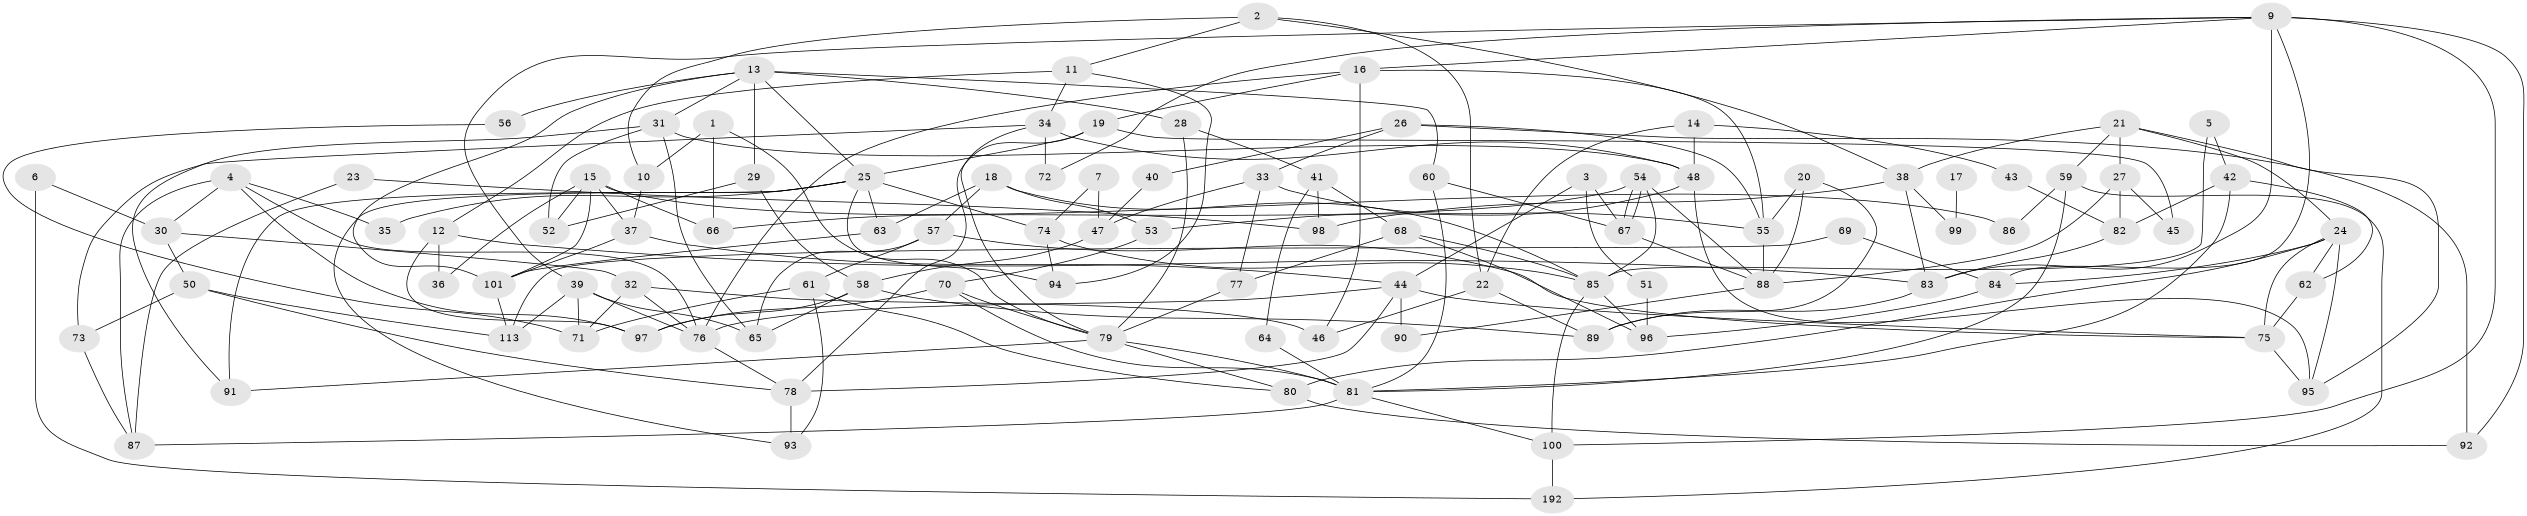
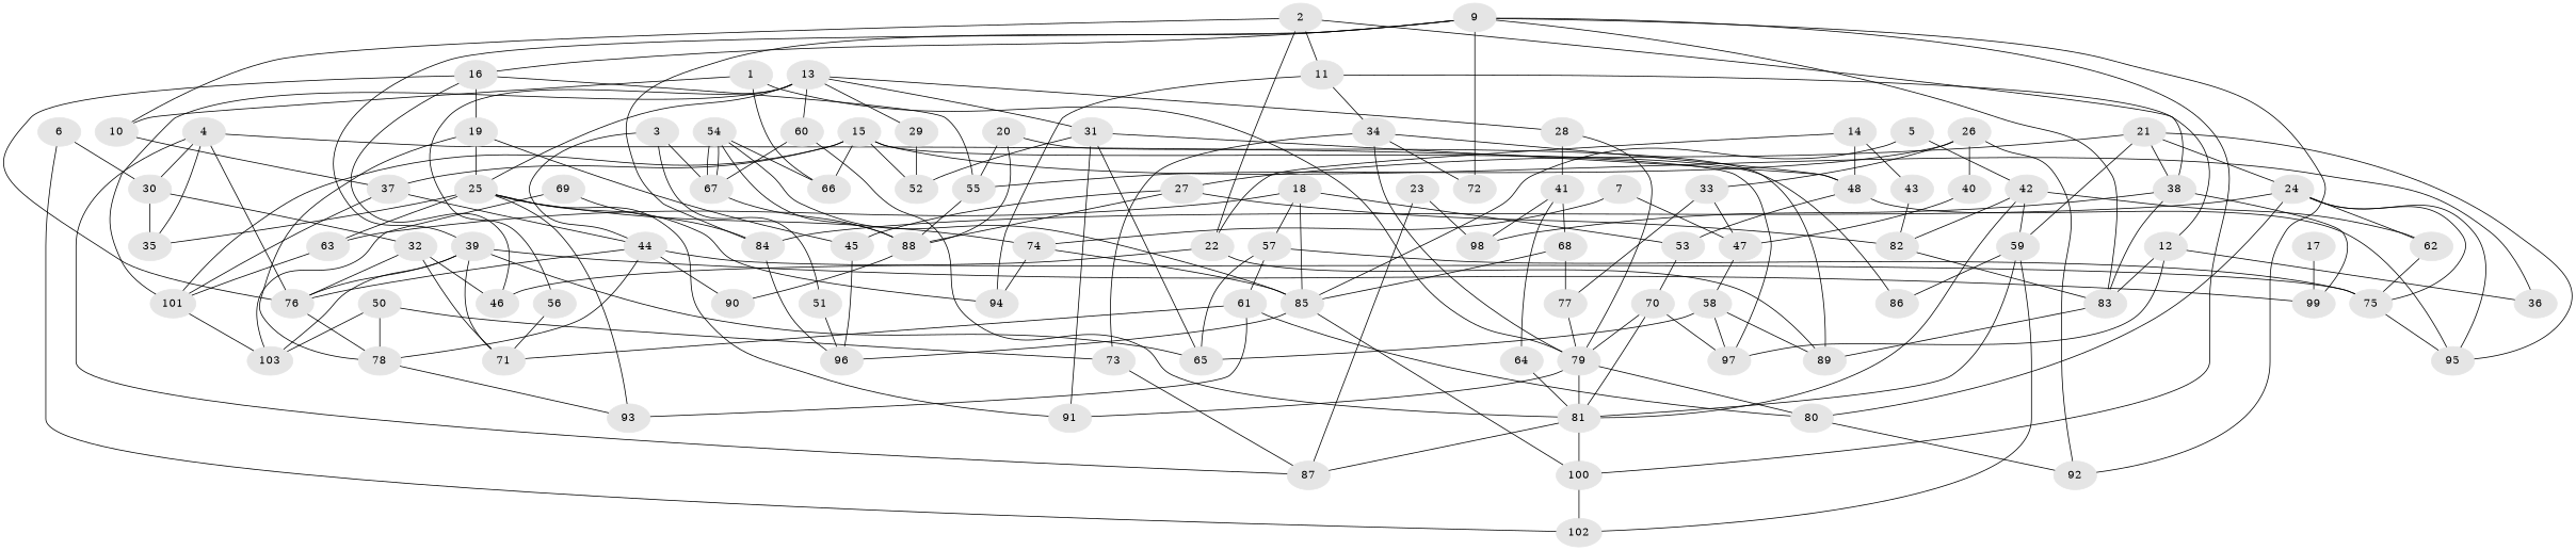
  graph {
    node [color=gray90 style=filled]
    1
    10
    66
    79
    37
    80
    91
    81
    2
    11
    22
    38
    12
    34
    94
    97
    83
    36
    46
    89
    99
    98
    3
    44
    51
    67
    76
    78
    75
    90
    96
    88
    4
    30
    35
    87
    32
    50
    5
    42
    85
    62
    59
    82
    100
    6
-   102 [label=192]
+   102
    7
    47
    74
    58
    43
    9
    16
    39
    72
    84
    92
    19
    55
    71
    65
-   103 [label=113]
+   103
    101
    48
    73
    13
    25
    28
    29
    31
    56
    60
    63
    93
    41
    52
    14
    53
    95
    15
    86
    45
    17
    64
    18
    57
    70
    61
    20
    21
    24
    27
    23
    26
    33
    40
    77
    68
    54
    69
    1 -- 10
    1 -- 66
    1 -- 79
    10 -- 37
    79 -- 80
    79 -- 91
    79 -- 81
    37 -- 44
    37 -- 101
    80 -- 92
    81 -- 87
    81 -- 100
    2 -- 10
    2 -- 11
    2 -- 22
    2 -- 38
    11 -- 12
    11 -- 34
    11 -- 94
    22 -- 46
    22 -- 89
    38 -- 83
    38 -- 99
    38 -- 98
    12 -- 97
    12 -- 83
    12 -- 36
    34 -- 79
    34 -- 72
    34 -- 48
    34 -- 73
    83 -- 89
    3 -- 44
    3 -- 51
    3 -- 67
    44 -- 76
    44 -- 78
    44 -- 75
    44 -- 90
    51 -- 96
    67 -- 88
    76 -- 78
    78 -- 93
    75 -- 95
    88 -- 90
    4 -- 97
    4 -- 76
    4 -- 30
    4 -- 35
    4 -- 87
    30 -- 32
-   30 -- 50
+   30 -- 35
    32 -- 46
    32 -- 76
    32 -- 71
    50 -- 78
    50 -- 103
    50 -- 73
    5 -- 42
    5 -- 85
    42 -- 81
    42 -- 62
+   42 -- 59
    42 -- 82
    85 -- 96
    85 -- 100
    62 -- 75
    59 -- 81
    59 -- 102
    59 -- 86
    82 -- 83
    100 -- 102
    6 -- 30
    6 -- 102
    7 -- 47
    7 -- 74
    47 -- 58
    74 -- 94
    74 -- 85
    58 -- 97
    58 -- 89
    58 -- 65
    43 -- 82
    9 -- 83
    9 -- 100
    9 -- 16
    9 -- 39
    9 -- 72
    9 -- 84
    9 -- 92
    16 -- 46
    16 -- 76
    16 -- 19
    16 -- 55
+   39 -- 99
    39 -- 76
    39 -- 71
    39 -- 65
    39 -- 103
    84 -- 96
    19 -- 78
    19 -- 25
    19 -- 45
    55 -- 88
    101 -- 103
    48 -- 53
    48 -- 95
    73 -- 87
    13 -- 101
    13 -- 25
    13 -- 28
    13 -- 29
    13 -- 31
    13 -- 56
    13 -- 60
    25 -- 91
    25 -- 94
    25 -- 35
    25 -- 74
    25 -- 63
    25 -- 93
    28 -- 79
    28 -- 41
-   29 -- 58
    29 -- 52
    31 -- 91
    31 -- 65
    31 -- 48
    31 -- 52
    56 -- 71
    60 -- 81
    60 -- 67
    63 -- 101
    41 -- 98
    41 -- 64
    41 -- 68
    14 -- 22
    14 -- 43
    14 -- 48
    53 -- 70
    15 -- 66
    15 -- 37
    15 -- 36
    15 -- 101
    15 -- 52
    15 -- 86
-   68 -- 96
+   45 -- 96
    17 -- 99
    64 -- 81
    18 -- 85
    18 -- 63
    18 -- 53
    18 -- 57
    57 -- 75
    57 -- 65
    57 -- 61
    70 -- 79
    70 -- 81
    70 -- 97
    61 -- 80
    61 -- 71
    61 -- 93
    20 -- 89
    20 -- 88
    20 -- 55
    21 -- 38
    21 -- 59
    21 -- 95
    21 -- 24
    21 -- 27
    24 -- 80
    24 -- 75
    24 -- 62
    24 -- 84
    24 -- 95
    27 -- 88
    27 -- 82
    27 -- 45
    23 -- 98
    23 -- 87
    26 -- 92
    26 -- 55
    26 -- 33
    26 -- 40
    33 -- 47
-   33 -- 55
    33 -- 77
    40 -- 47
    77 -- 79
    68 -- 85
    68 -- 77
    54 -- 66
    54 -- 67
    54 -- 67
    54 -- 88
    54 -- 85
    69 -- 84
    69 -- 103
  }
